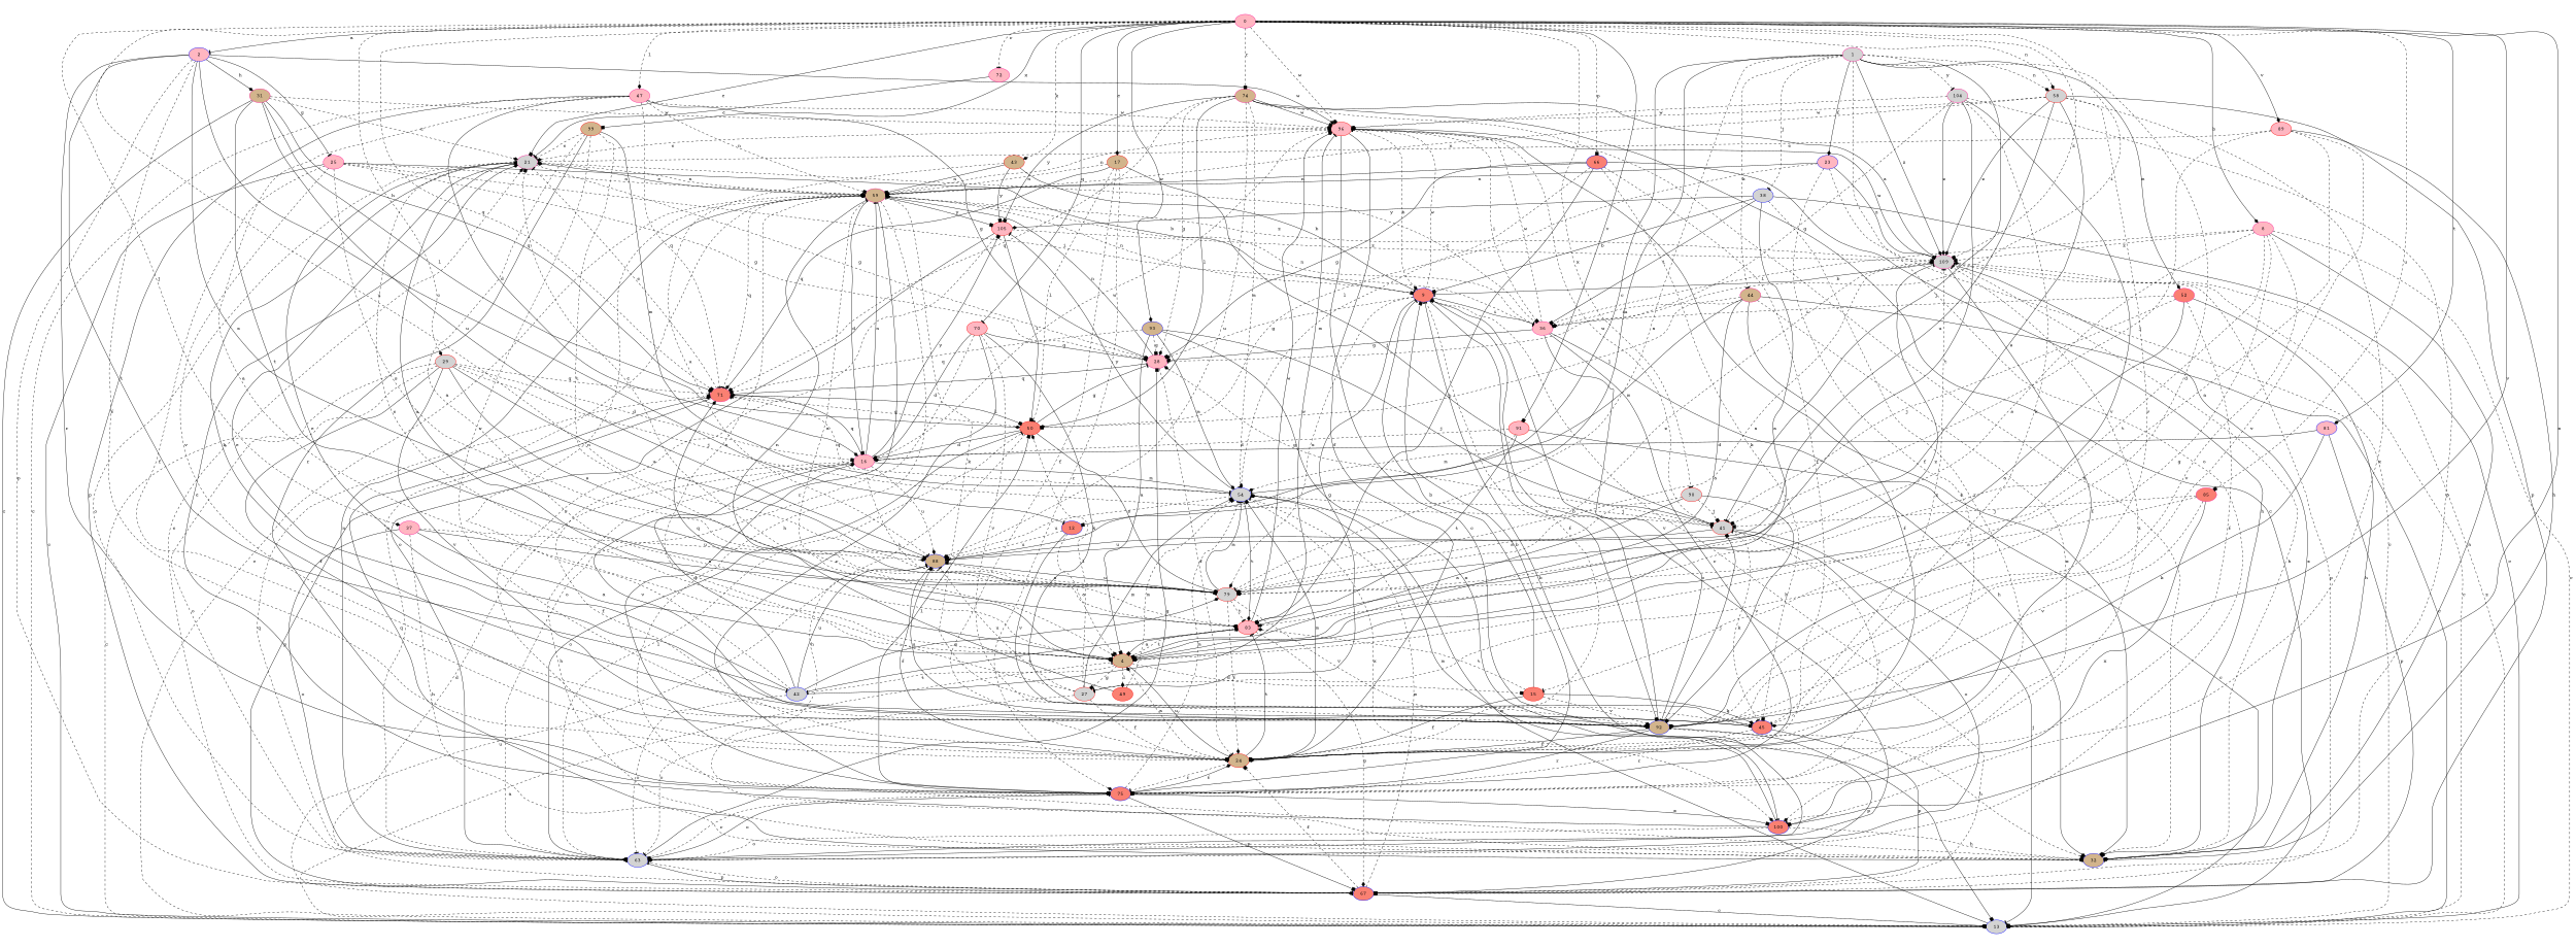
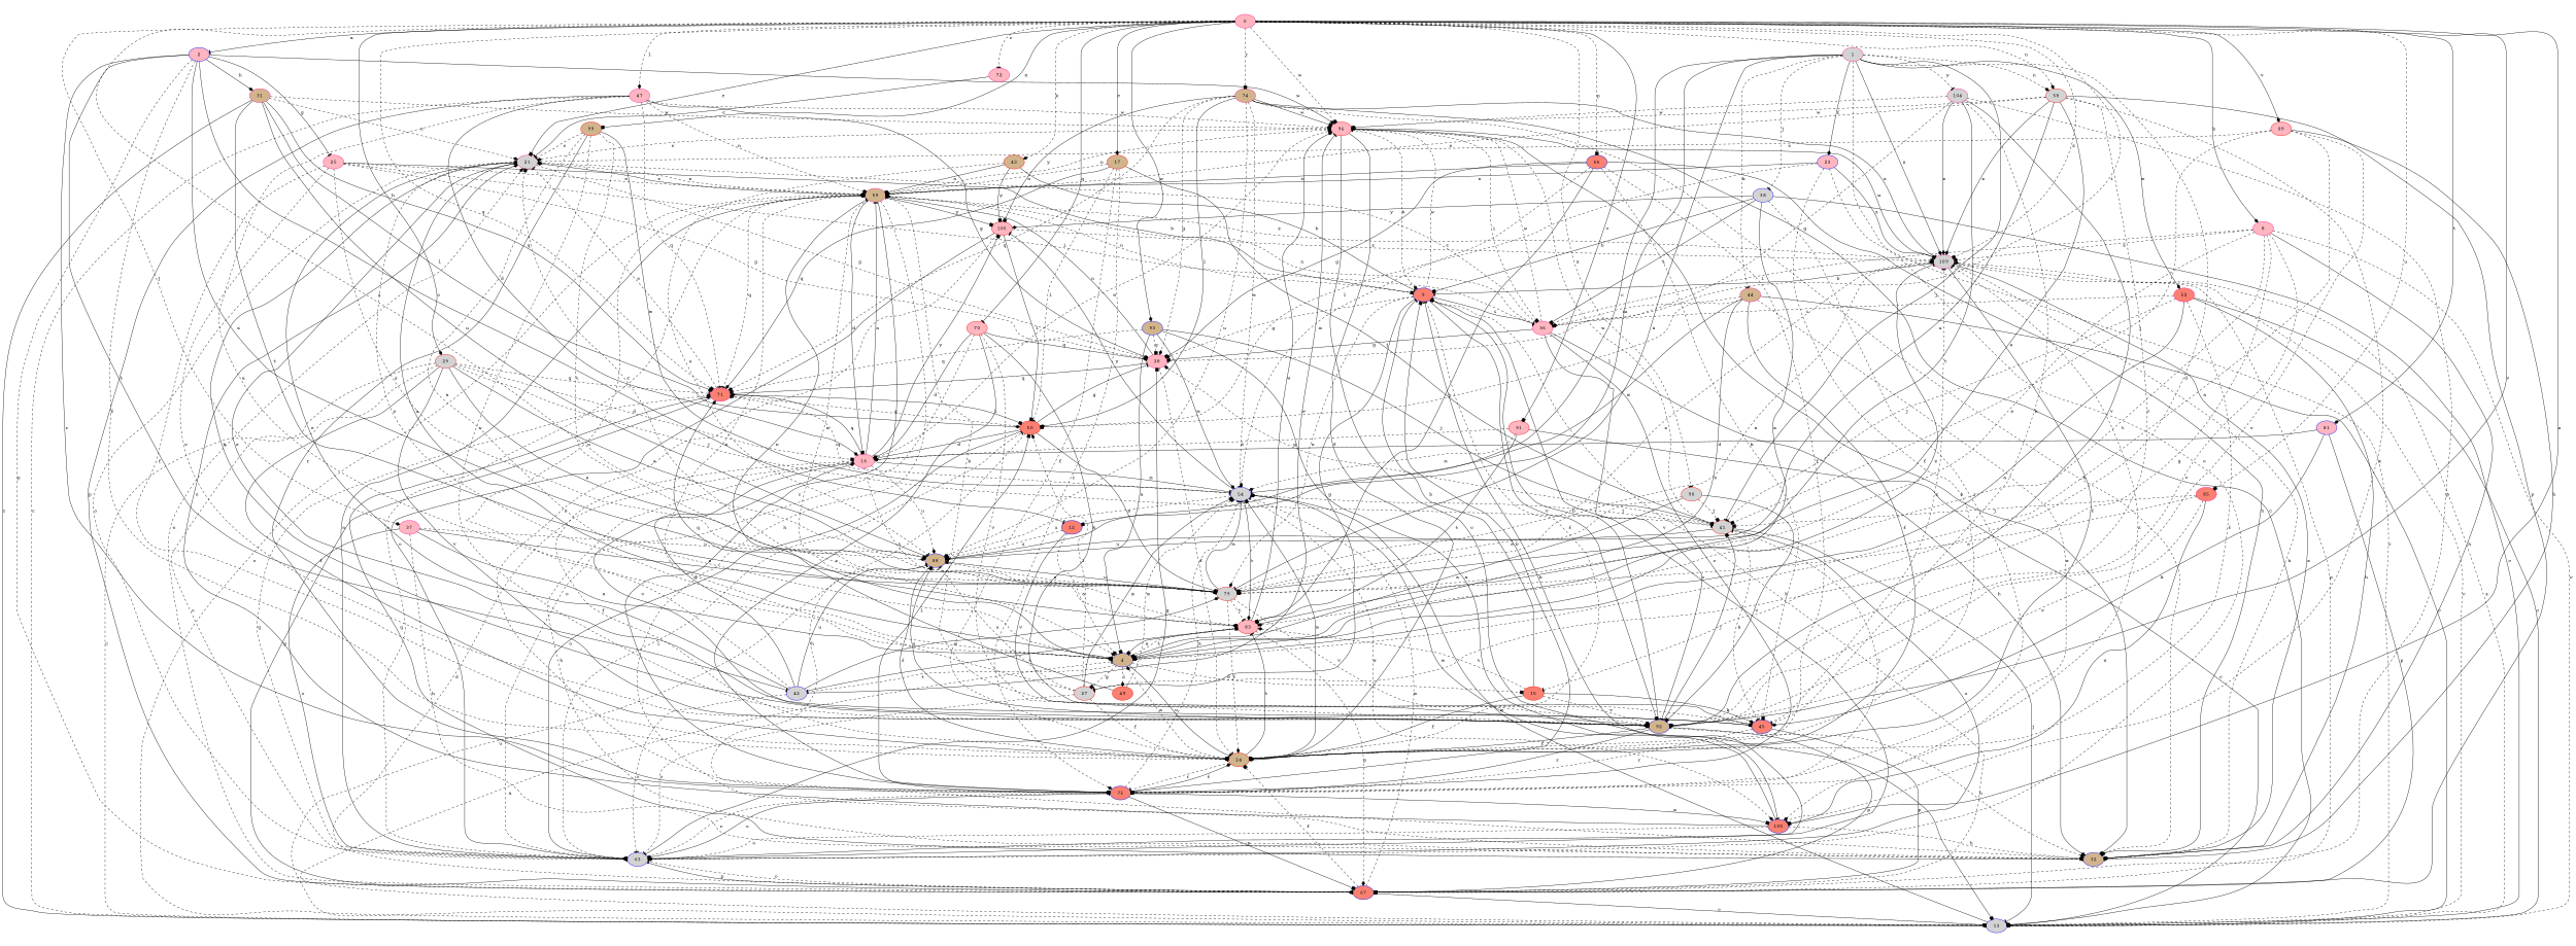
  strict digraph {
    fontname="Courier Prime"
    node [color=deeppink fillcolor=lightpink fontname="Courier Prime" style=filled]
    edge [arrowhead=tee fontname="Courier Prime" style=dashed]
    2 [color=blue]
    0
    8
    17 [color=red fillcolor=tan]
    21 [fillcolor=lightgrey]
    29 [color=red fillcolor=lightgrey]
    36
    37
    43 [color=red fillcolor=tan]
    47
    58 [color=red fillcolor=lightgrey]
    66 [color=blue fillcolor=salmon]
    70 [color=red]
    71 [fillcolor=salmon]
    72
    74 [fillcolor=tan]
    81 [color=blue]
    85 [fillcolor=salmon]
    88 [color=blue fillcolor=tan]
    89 [color=red]
    91 [color=red]
    92 [color=blue fillcolor=tan]
    93 [color=blue fillcolor=tan]
    96 [color=red]
    n25 [color=red fillcolor=lightgrey label=90]
    99 [color=red fillcolor=tan]
    100 [color=blue fillcolor=salmon]
    109 [fillcolor=lightgrey]
    12 [color=blue fillcolor=salmon]
    79 [color=red fillcolor=lightgrey]
    24 [color=red fillcolor=tan]
    25
    31 [fillcolor=tan]
    67 [color=blue fillcolor=salmon]
    75 [color=blue fillcolor=salmon]
    n36 [color=blue fillcolor=lightgrey label=42]
    27 [color=red fillcolor=lightgrey]
    83 [color=red]
    13 [color=blue fillcolor=lightgrey]
    32 [color=blue fillcolor=tan]
    41 [color=red fillcolor=lightgrey]
    59 [fillcolor=tan]
    50 [color=red fillcolor=salmon]
    63 [color=blue fillcolor=lightgrey]
-   4 [color=red fillcolor=tan]
+   4 [color=blue fillcolor=tan]
    28
    45 [color=blue fillcolor=salmon]
    16
    9 [color=blue fillcolor=salmon]
    105 [color=red]
    54 [color=blue fillcolor=lightgrey]
    1 [fillcolor=lightgrey]
    15 [color=red fillcolor=salmon]
    23 [color=blue]
    38 [color=blue fillcolor=lightgrey]
    44 [fillcolor=tan]
    52 [fillcolor=salmon]
    104 [fillcolor=lightgrey]
    49 [color=red fillcolor=salmon]
    2 -> 96 [arrowhead=diamond label=w style=solid]
    2 -> 12 [label=c style=solid]
    2 -> 79 [arrowhead=box label=s style=solid]
    2 -> 24 [label=f]
    2 -> 25 [label=g style=solid]
    2 -> 31 [arrowhead=diamond label=h style=solid]
    2 -> 67 [arrowhead=diamond label=p]
    2 -> 75 [label=r style=solid]
    2 -> n36 [label=t style=solid]
    0 -> 2 [label=a style=solid]
    0 -> 8 [arrowhead=diamond label=b style=solid]
    0 -> 17 [arrowhead=diamond label=e style=solid]
    0 -> 21 [arrowhead=box label=e style=solid]
-   0 -> 29 [arrowhead=diamond label=h]
+   0 -> 29 [arrowhead=diamond label=h style=solid]
    0 -> 36 [arrowhead=diamond label=i]
    0 -> 37 [arrowhead=diamond label=j]
    0 -> 43 [arrowhead=diamond label=k]
    0 -> 47 [arrowhead=diamond label=l]
    0 -> 58 [arrowhead=diamond label=n]
    0 -> 66 [arrowhead=box label=p]
    0 -> 70 [label=q style=solid]
    0 -> 71 [arrowhead=box label=q]
    0 -> 72 [label=r]
    0 -> 74 [arrowhead=box label=r]
    0 -> 81 [arrowhead=diamond label=t style=solid]
    0 -> 85 [arrowhead=box label=u]
    0 -> 88 [arrowhead=box label=u]
    0 -> 89 [arrowhead=diamond label=v style=solid]
    0 -> 91 [arrowhead=box label=v style=solid]
    0 -> 92 [arrowhead=box label=v style=solid]
    0 -> 93 [arrowhead=diamond label=w style=solid]
    0 -> 96 [arrowhead=box label=w]
    0 -> n25 [label=x]
    0 -> 99 [arrowhead=box label=x style=solid]
    0 -> 100 [label=x style=solid]
    0 -> 109 [arrowhead=box label=z]
    8 -> 36 [label=i]
    8 -> 92 [arrowhead=diamond label=v]
    8 -> 109 [arrowhead=box label=z]
    8 -> 79 [arrowhead=diamond label=s]
    8 -> 27 [label=g]
    8 -> 83 [arrowhead=diamond label=t]
    8 -> 13 [label=c]
    8 -> 32 [arrowhead=diamond label=h style=solid]
    17 -> 71 [arrowhead=diamond label=q style=solid]
    17 -> 24 [arrowhead=box label=f]
    17 -> 75 [arrowhead=diamond label=r]
    17 -> 41 [label=j style=solid]
    17 -> 59 [arrowhead=box label=n]
    17 -> 50 [label=l]
    21 -> 59 [arrowhead=diamond label=n]
    21 -> 63 [arrowhead=diamond label=o]
    21 -> 4 [label=a style=solid]
    21 -> 28 [label=g]
    21 -> 45 [arrowhead=box label=k style=solid]
    29 -> 71 [label=q]
    29 -> 88 [label=u style=solid]
    29 -> 92 [arrowhead=diamond label=v style=solid]
    29 -> 79 [label=s style=solid]
    29 -> 24 [arrowhead=diamond label=f style=solid]
    29 -> 13 [label=c]
    29 -> 41 [label=j]
    29 -> 63 [label=o]
    29 -> 16 [arrowhead=box label=d]
    36 -> 21 [arrowhead=diamond label=e]
    36 -> 92 [label=v style=solid]
    36 -> 96 [label=w]
    36 -> 75 [arrowhead=diamond label=r style=solid]
    36 -> 32 [arrowhead=diamond label=h style=solid]
    36 -> 59 [arrowhead=diamond label=n]
    36 -> 28 [arrowhead=box label=g style=solid]
    37 -> 88 [arrowhead=diamond label=u]
    37 -> 79 [arrowhead=box label=s style=solid]
    37 -> 32 [arrowhead=box label=h]
    37 -> 63 [label=o style=solid]
    37 -> 4 [arrowhead=box label=a style=solid]
    43 -> 88 [label=u]
    43 -> 59 [arrowhead=box label=n style=solid]
    43 -> 9 [label=b style=solid]
    43 -> 105 [arrowhead=box label=y style=solid]
    47 -> 71 [label=q]
    47 -> 96 [arrowhead=box label=w]
    47 -> 67 [label=p style=solid]
    47 -> 13 [label=c]
    47 -> 59 [arrowhead=box label=n]
    47 -> 4 [arrowhead=diamond label=a]
    47 -> 28 [arrowhead=diamond label=g style=solid]
    47 -> 16 [arrowhead=diamond label=d style=solid]
    58 -> 88 [arrowhead=diamond label=u style=solid]
    58 -> 92 [label=v]
    58 -> 96 [arrowhead=box label=w]
    58 -> 100 [label=x]
    58 -> 109 [arrowhead=diamond label=z style=solid]
    58 -> 79 [label=s style=solid]
    58 -> 67 [arrowhead=box label=p style=solid]
    58 -> 59 [label=n]
    66 -> 24 [label=f]
    66 -> 83 [arrowhead=box label=t style=solid]
    66 -> 32 [arrowhead=diamond label=h style=solid]
    66 -> 59 [arrowhead=box label=n style=solid]
    66 -> 28 [arrowhead=box label=g style=solid]
    66 -> 45 [arrowhead=box label=k]
    66 -> 54 [arrowhead=diamond label=m]
    70 -> 92 [arrowhead=box label=v]
    70 -> 75 [label=r style=solid]
    70 -> 63 [label=o]
    70 -> 28 [label=g style=solid]
    70 -> 45 [label=k style=solid]
    70 -> 16 [arrowhead=diamond label=d style=solid]
    71 -> 21 [label=e]
    71 -> 67 [label=p style=solid]
    71 -> 50 [arrowhead=box label=l style=solid]
    72 -> 21 [label=e style=solid]
    74 -> 71 [arrowhead=diamond label=q]
    74 -> 88 [arrowhead=diamond label=u]
    74 -> 96 [arrowhead=box label=w style=solid]
    74 -> 109 [label=z style=solid]
    74 -> 13 [arrowhead=box label=c style=solid]
    74 -> 32 [arrowhead=box label=h]
    74 -> 50 [arrowhead=diamond label=l style=solid]
    74 -> 28 [arrowhead=diamond label=g]
    74 -> 105 [arrowhead=box label=y style=solid]
    74 -> 54 [label=m]
    81 -> 67 [arrowhead=box label=p style=solid]
    81 -> 45 [arrowhead=diamond label=k style=solid]
    81 -> 16 [arrowhead=diamond label=d style=solid]
    85 -> 92 [label=v]
    85 -> 100 [arrowhead=box label=x style=solid]
    85 -> 79 [arrowhead=box label=s]
    85 -> 41 [arrowhead=box label=j]
    88 -> 79 [arrowhead=box label=s]
    88 -> 24 [label=f style=solid]
    89 -> 21 [label=e]
    89 -> 92 [label=v]
    89 -> 32 [label=h style=solid]
    89 -> 41 [arrowhead=box label=j]
    89 -> 4 [arrowhead=diamond label=a]
    91 -> 83 [arrowhead=box label=t style=solid]
    91 -> 13 [label=c style=solid]
    91 -> 16 [arrowhead=diamond label=d]
    91 -> 54 [arrowhead=diamond label=m]
    92 -> 88 [arrowhead=box label=u style=solid]
    92 -> 24 [label=f style=solid]
    92 -> 67 [arrowhead=box label=p style=solid]
    92 -> 75 [arrowhead=box label=r style=solid]
    92 -> 32 [arrowhead=diamond label=h]
    92 -> 41 [arrowhead=box label=j style=solid]
    92 -> 9 [label=b style=solid]
    93 -> 71 [arrowhead=box label=q]
    93 -> 100 [label=x style=solid]
    93 -> 41 [arrowhead=box label=j style=solid]
    93 -> 4 [arrowhead=box label=a style=solid]
    93 -> 28 [arrowhead=box label=g]
    93 -> 54 [arrowhead=diamond label=m style=solid]
    96 -> 21 [arrowhead=diamond label=e]
    96 -> 36 [arrowhead=box label=i]
    96 -> 24 [arrowhead=diamond label=f style=solid]
    96 -> 13 [arrowhead=box label=c style=solid]
    96 -> 32 [arrowhead=box label=h style=solid]
    96 -> 59 [label=n]
    96 -> 9 [arrowhead=diamond label=b]
    n25 -> 92 [arrowhead=box label=v style=solid]
    n25 -> 79 [arrowhead=diamond label=s]
    n25 -> 41 [arrowhead=box label=j]
    n25 -> 4 [arrowhead=box label=a style=solid]
    99 -> 21 [label=e]
    99 -> 92 [arrowhead=box label=v]
    99 -> 75 [arrowhead=box label=r style=solid]
    99 -> 83 [arrowhead=diamond label=t]
    99 -> 4 [arrowhead=diamond label=a]
    99 -> 54 [label=m style=solid]
    100 -> 21 [arrowhead=diamond label=e style=solid]
    100 -> 32 [label=h]
    100 -> 63 [arrowhead=diamond label=o]
    100 -> 54 [arrowhead=diamond label=m style=solid]
    109 -> 96 [arrowhead=diamond label=w style=solid]
    109 -> 79 [label=s]
    109 -> 24 [arrowhead=diamond label=f style=solid]
    109 -> 67 [arrowhead=box label=p]
    109 -> 13 [arrowhead=diamond label=c]
    109 -> 32 [arrowhead=box label=h]
    109 -> 9 [label=b style=solid]
    12 -> 88 [arrowhead=box label=u]
    12 -> 92 [arrowhead=box label=v style=solid]
    12 -> 4 [arrowhead=diamond label=a]
    79 -> 21 [arrowhead=box label=e]
    79 -> 88 [arrowhead=box label=u style=solid]
    79 -> 92 [arrowhead=diamond label=v]
    79 -> 109 [arrowhead=diamond label=z]
    79 -> 24 [arrowhead=diamond label=f]
    79 -> 83 [label=t]
    79 -> 54 [label=m style=solid]
    24 -> 75 [label=r]
    24 -> 83 [label=t style=solid]
    24 -> 4 [arrowhead=diamond label=a]
    24 -> 54 [arrowhead=box label=m style=solid]
    25 -> 36 [label=i]
    25 -> 92 [arrowhead=diamond label=v]
    25 -> 79 [label=s]
    25 -> 24 [label=f]
    25 -> 59 [arrowhead=diamond label=n]
    25 -> 28 [arrowhead=diamond label=g]
    25 -> 9 [arrowhead=box label=b style=solid]
    31 -> 21 [arrowhead=diamond label=e]
    31 -> 71 [arrowhead=box label=q style=solid]
    31 -> 88 [label=u style=solid]
    31 -> 96 [arrowhead=box label=w]
    31 -> 83 [label=t style=solid]
    31 -> 13 [arrowhead=box label=c style=solid]
    31 -> 50 [arrowhead=diamond label=l style=solid]
    67 -> 21 [arrowhead=diamond label=e]
    67 -> 24 [arrowhead=box label=f]
    67 -> 13 [arrowhead=diamond label=c style=solid]
    67 -> 63 [label=o]
    67 -> 16 [label=d]
    67 -> 9 [arrowhead=box label=b]
    67 -> 54 [label=m]
    75 -> 100 [arrowhead=box label=x style=solid]
    75 -> 109 [label=z]
    75 -> 24 [arrowhead=diamond label=f style=solid]
    75 -> 67 [arrowhead=box label=p style=solid]
    75 -> 41 [label=j]
    75 -> 50 [arrowhead=box label=l style=solid]
    75 -> 63 [arrowhead=box label=o style=solid]
    75 -> 9 [arrowhead=box label=b style=solid]
    75 -> 54 [label=m]
    n36 -> 21 [arrowhead=box label=e style=solid]
    n36 -> 88 [label=u style=solid]
    n36 -> 96 [label=w style=solid]
    n36 -> 79 [arrowhead=diamond label=s style=solid]
    n36 -> 83 [arrowhead=box label=t style=solid]
    n36 -> 59 [arrowhead=diamond label=n]
    n36 -> 63 [label=o]
    n36 -> 16 [arrowhead=diamond label=d style=solid]
    27 -> 88 [label=u]
    27 -> 24 [label=f]
    27 -> 59 [arrowhead=diamond label=n]
    27 -> 50 [arrowhead=diamond label=l]
    27 -> 63 [label=o]
    27 -> 54 [arrowhead=box label=m style=solid]
    83 -> 96 [arrowhead=diamond label=w style=solid]
    83 -> 67 [arrowhead=diamond label=p]
    83 -> 4 [arrowhead=box label=a style=solid]
    13 -> 88 [label=u]
    13 -> 109 [arrowhead=diamond label=z]
    13 -> 4 [label=a]
    13 -> 54 [arrowhead=box label=m style=solid]
    32 -> 71 [arrowhead=diamond label=q style=solid]
    32 -> 109 [label=z style=solid]
    41 -> 88 [arrowhead=diamond label=u style=solid]
    41 -> 96 [label=w]
    41 -> 13 [label=j style=solid]
    41 -> 63 [arrowhead=box label=o style=solid]
    41 -> 28 [arrowhead=diamond label=g]
    41 -> 45 [label=k]
    59 -> 21 [arrowhead=diamond label=e style=solid]
    59 -> 71 [label=q]
    59 -> 109 [arrowhead=box label=z]
    59 -> 75 [arrowhead=box label=r style=solid]
    59 -> 13 [label=c]
    59 -> 32 [arrowhead=box label=h]
    59 -> 63 [label=o]
    59 -> 4 [arrowhead=diamond label=a]
    59 -> 45 [label=k]
    59 -> 16 [arrowhead=box label=d style=solid]
    59 -> 105 [arrowhead=box label=y style=solid]
    50 -> 71 [arrowhead=box label=q]
    50 -> 79 [arrowhead=box label=s style=solid]
    50 -> 32 [arrowhead=box label=h]
    50 -> 63 [arrowhead=diamond label=o style=solid]
    50 -> 28 [label=g style=solid]
    50 -> 16 [arrowhead=box label=d style=solid]
    63 -> 71 [arrowhead=box label=q]
    63 -> 67 [label=p style=solid]
    63 -> 75 [label=r]
    63 -> 59 [arrowhead=box label=n style=solid]
    63 -> 50 [label=l]
    63 -> 28 [arrowhead=box label=g style=solid]
    63 -> 9 [label=b style=solid]
    4 -> 21 [label=e]
    4 -> 71 [arrowhead=diamond label=q style=solid]
    4 -> 109 [label=z style=solid]
    4 -> 24 [label=u style=solid]
    4 -> n36 [label=t]
    4 -> 27 [arrowhead=box label=g]
    4 -> 83 [label=t]
    4 -> 15 [arrowhead=box label=d]
    4 -> 49 [arrowhead=diamond label=l]
    28 -> 71 [label=q style=solid]
    28 -> 24 [label=f]
    28 -> 59 [label=n style=solid]
    45 -> 21 [label=e style=solid]
    45 -> 109 [label=z]
    45 -> 67 [arrowhead=box label=p style=solid]
    45 -> 75 [label=r]
    16 -> 71 [arrowhead=diamond label=q style=solid]
    16 -> 88 [arrowhead=diamond label=u]
    16 -> 92 [arrowhead=diamond label=v style=solid]
    16 -> 96 [arrowhead=box label=w]
    16 -> 24 [arrowhead=box label=f]
    16 -> 83 [arrowhead=diamond label=t]
    16 -> 32 [label=h]
    16 -> 59 [label=n style=solid]
    16 -> 105 [arrowhead=box label=y style=solid]
    16 -> 54 [label=m style=solid]
    9 -> 36 [label=i style=solid]
    9 -> 92 [arrowhead=box label=v style=solid]
    9 -> 96 [label=w]
    9 -> 79 [arrowhead=diamond label=s]
    9 -> 24 [label=f]
    9 -> 27 [label=g style=solid]
    9 -> 59 [arrowhead=diamond label=n]
    9 -> 63 [arrowhead=diamond label=o style=solid]
    9 -> 28 [arrowhead=diamond label=g]
    105 -> 109 [label=z]
    105 -> 75 [arrowhead=diamond label=r]
    105 -> 50 [arrowhead=box label=l style=solid]
    105 -> 63 [arrowhead=diamond label=o style=solid]
    54 -> 71 [label=q]
    54 -> 88 [arrowhead=diamond label=u]
    54 -> 100 [arrowhead=diamond label=x]
    54 -> 83 [arrowhead=diamond label=t style=solid]
    54 -> 41 [label=j]
    54 -> 105 [label=y style=solid]
    1 -> 58 [arrowhead=diamond label=n]
    1 -> 88 [arrowhead=box label=u style=solid]
    1 -> 109 [arrowhead=diamond label=z style=solid]
    1 -> 12 [arrowhead=box label=c style=solid]
-   1 -> 79 [label=s]
+   1 -> 79 [label=s style=solid]
    1 -> 41 [label=j style=solid]
    1 -> 63 [label=o]
    1 -> 15 [label=d]
    1 -> 23 [arrowhead=diamond label=f style=solid]
    1 -> 38 [label=j]
    1 -> 44 [label=k]
    1 -> 52 [arrowhead=diamond label=m style=solid]
    1 -> 104 [label=y]
    15 -> 92 [arrowhead=diamond label=v]
    15 -> 24 [arrowhead=diamond label=f style=solid]
    15 -> 83 [arrowhead=diamond label=t]
    15 -> 45 [arrowhead=diamond label=k style=solid]
    15 -> 9 [label=b style=solid]
    23 -> 109 [arrowhead=box label=z style=solid]
    23 -> 24 [label=f]
    23 -> 13 [label=c]
    23 -> 59 [arrowhead=diamond label=n style=solid]
    23 -> 50 [arrowhead=box label=l]
    38 -> 36 [arrowhead=box label=i style=solid]
    38 -> 75 [arrowhead=box label=r]
    38 -> 13 [arrowhead=diamond label=c style=solid]
    38 -> 4 [arrowhead=diamond label=a style=solid]
    38 -> 9 [arrowhead=box label=b style=solid]
    38 -> 105 [arrowhead=diamond label=y style=solid]
    44 -> 36 [arrowhead=diamond label=i]
    44 -> 100 [arrowhead=diamond label=x]
    44 -> 24 [arrowhead=diamond label=f style=solid]
    44 -> 13 [arrowhead=diamond label=c style=solid]
    44 -> 50 [arrowhead=box label=l]
    44 -> 4 [arrowhead=diamond label=a style=solid]
    44 -> 54 [label=m style=solid]
    52 -> 36 [arrowhead=box label=i]
    52 -> 24 [label=f]
-   25 -> 13 [arrowhead=diamond label=c style=solid]
+   52 -> 13 [arrowhead=diamond label=c style=solid]
    52 -> 32 [arrowhead=diamond label=h style=solid]
    52 -> 41 [label=j]
    52 -> 4 [arrowhead=box label=a style=solid]
    104 -> 92 [label=v style=solid]
    104 -> 96 [arrowhead=diamond label=w]
    104 -> 109 [arrowhead=diamond label=z style=solid]
    104 -> 67 [arrowhead=box label=p]
    104 -> 83 [label=t style=solid]
    104 -> 28 [label=g]
    104 -> 45 [label=k]
    49 -> 59 [label=n style=solid]
    49 -> 54 [arrowhead=box label=m]
  }
